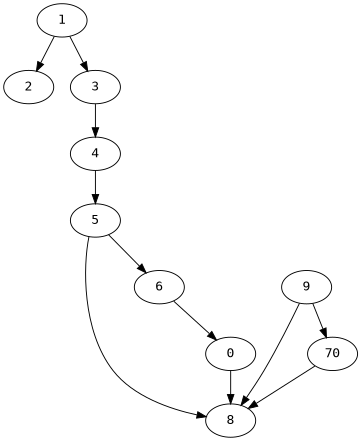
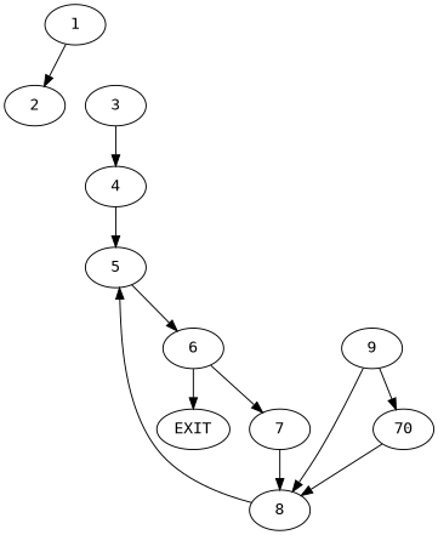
  digraph {
    fontname="DejaVu Sans Mono"
    node [fontname="DejaVu Sans Mono"]
    edge [fontname="DejaVu Sans Mono"]
    1
    2
    3
    9
    8
    n6 [label=70]
+   n7 [label=EXIT]
    4
    5
    6
-   7 [label=0]
+   7
    1 -> 2
-   1 -> 3
    3 -> 4
    9 -> 8
    9 -> n6
-   5 -> 8
+   8 -> 5
    n6 -> 8
    4 -> 5
    5 -> 6
+   6 -> n7
    6 -> 7
    7 -> 8
  }
